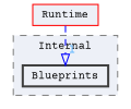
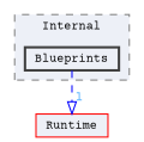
  digraph {
    compound=true
    fontname="Courier Prime"
    node [fillcolor="#edf0f7" fontname="Courier Prime" fontsize=10 shape=box]
    n1 [color=grey25 height=0.2 label=Blueprints style="filled,bold" width=0.4]
    n2 [color=red height=0.2 label=Runtime style=filled width=0.4]
    subgraph cluster_1 {
      bgcolor="#edf0f7"
      fontsize=10
      label=Internal
      pencolor=grey50
      style="filled,dashed"
      n1
    }
-   n2 -> n1 [color=blue fontcolor=steelblue1 fontname="Courier Prime" fontsize=10 headlabel=1 labeldistance=1.5 labelfontname=Helvetica labelfontsize=10 style=dashed arrowhead=onormal]
+   n1 -> n2 [color=blue fontcolor=steelblue1 fontname="Courier Prime" fontsize=10 headlabel=1 labeldistance=1.5 labelfontname=Helvetica labelfontsize=10 style=dashed arrowhead=onormal]
  }
